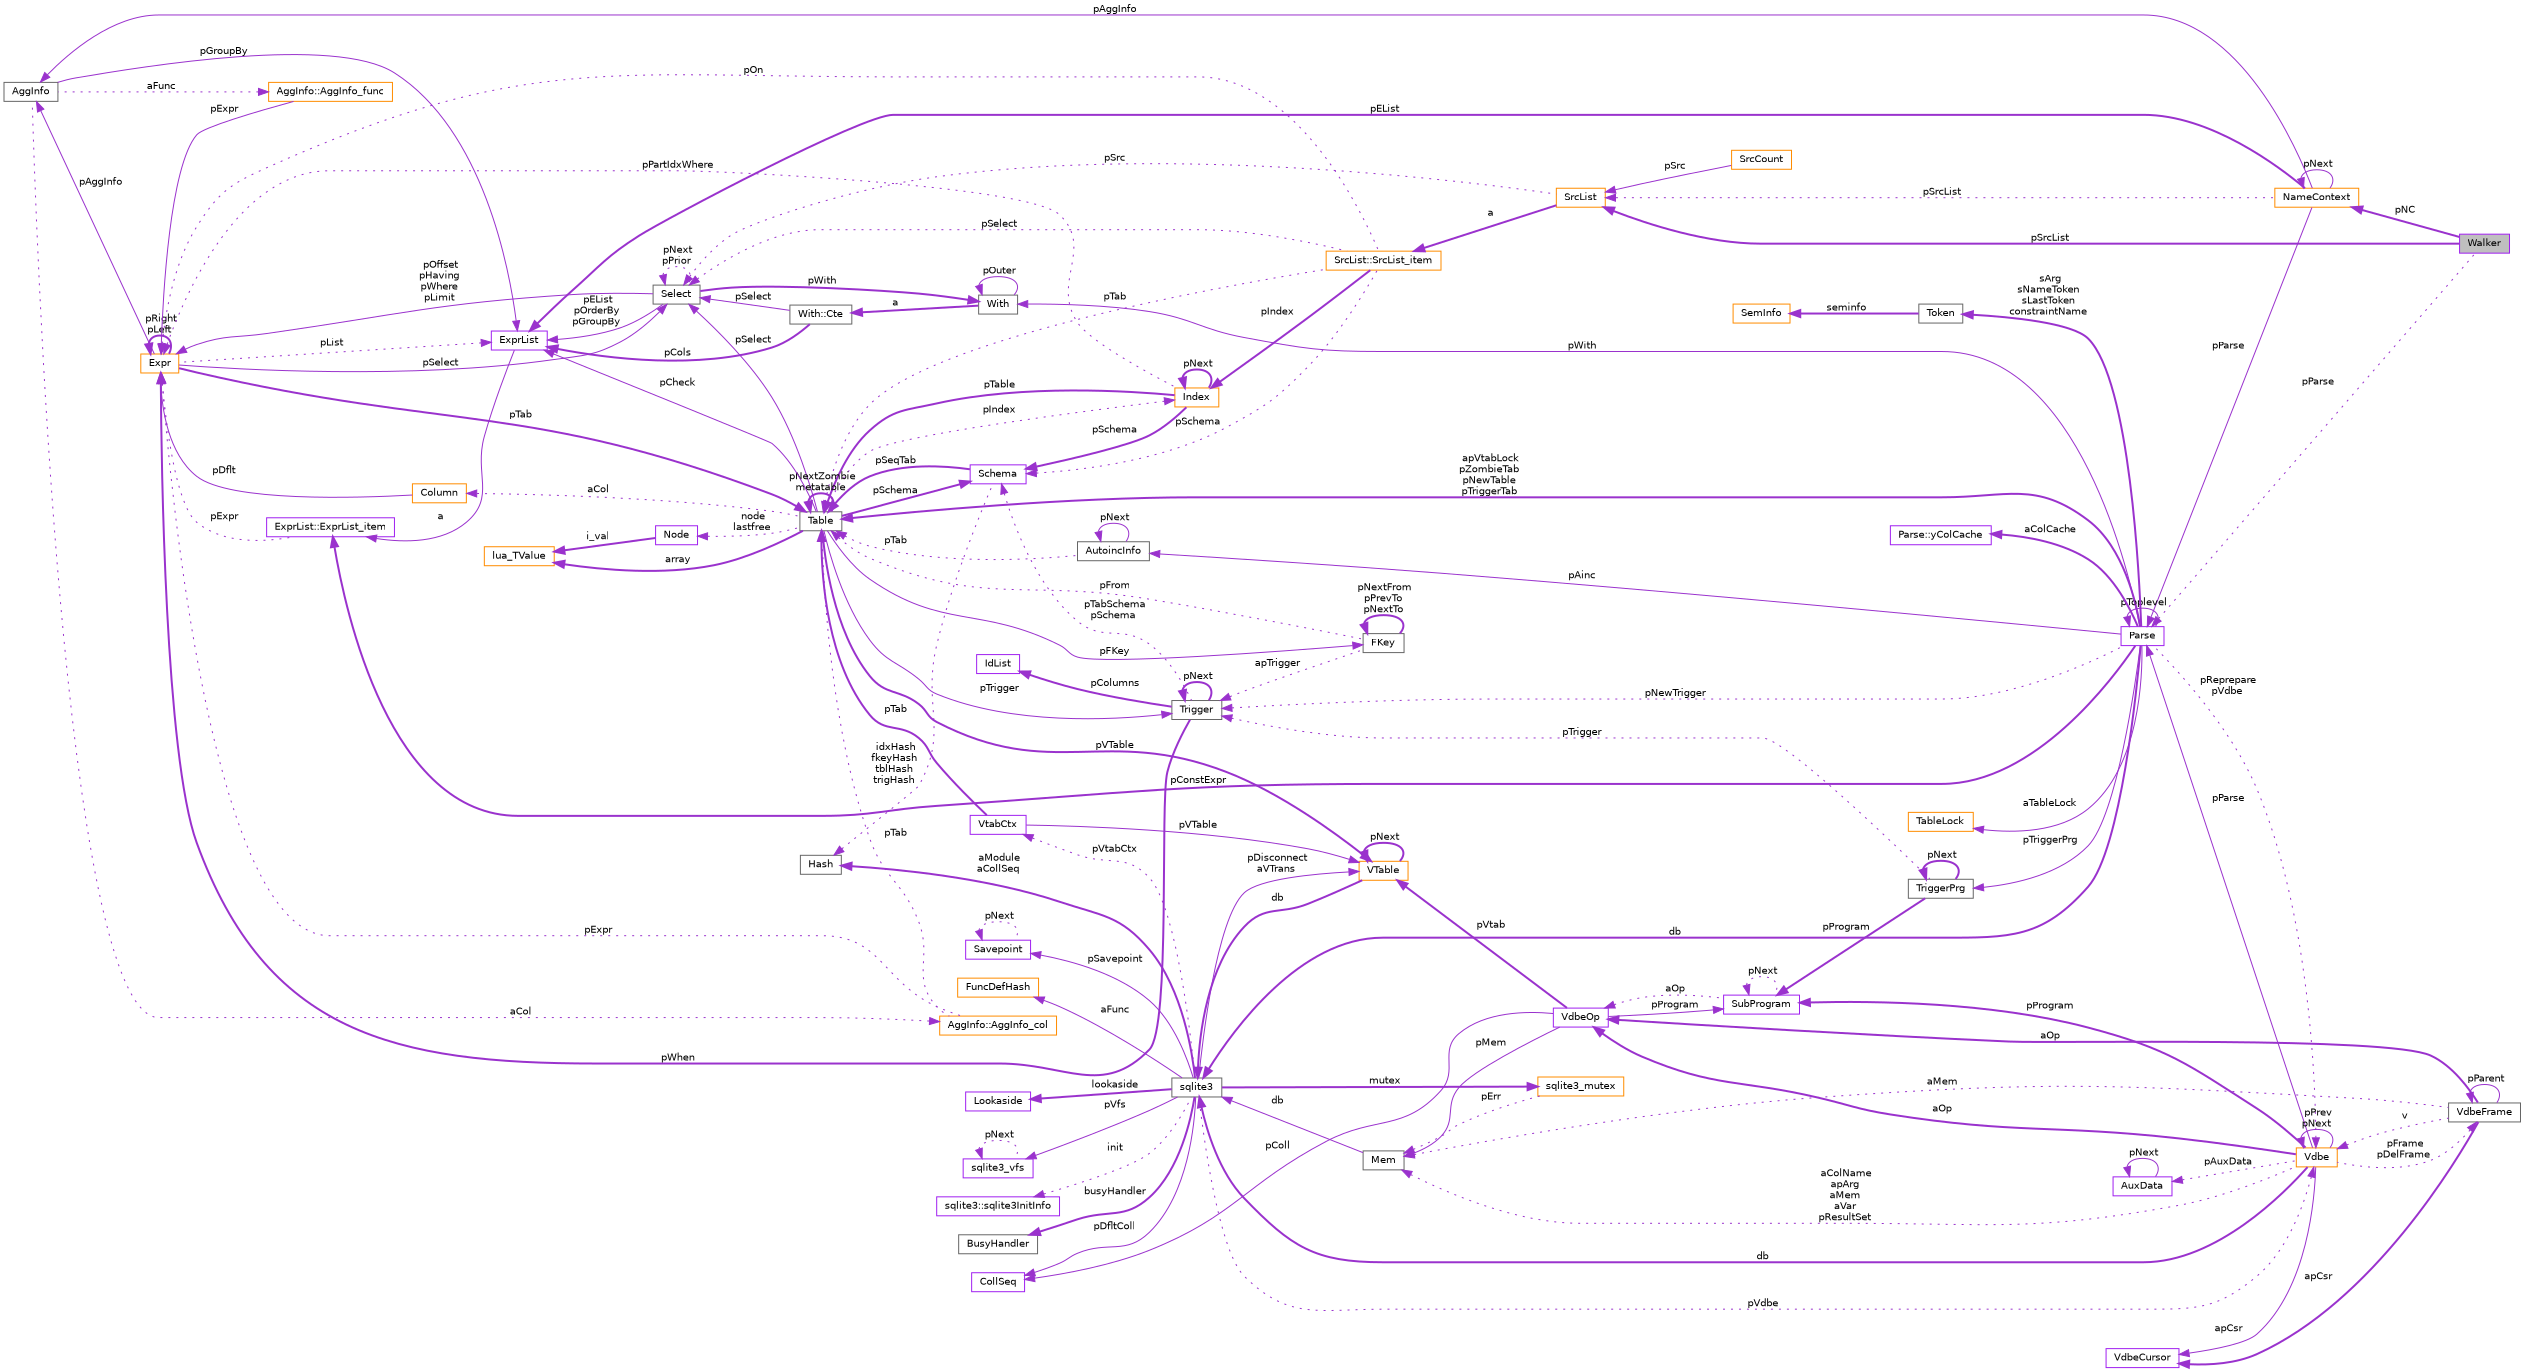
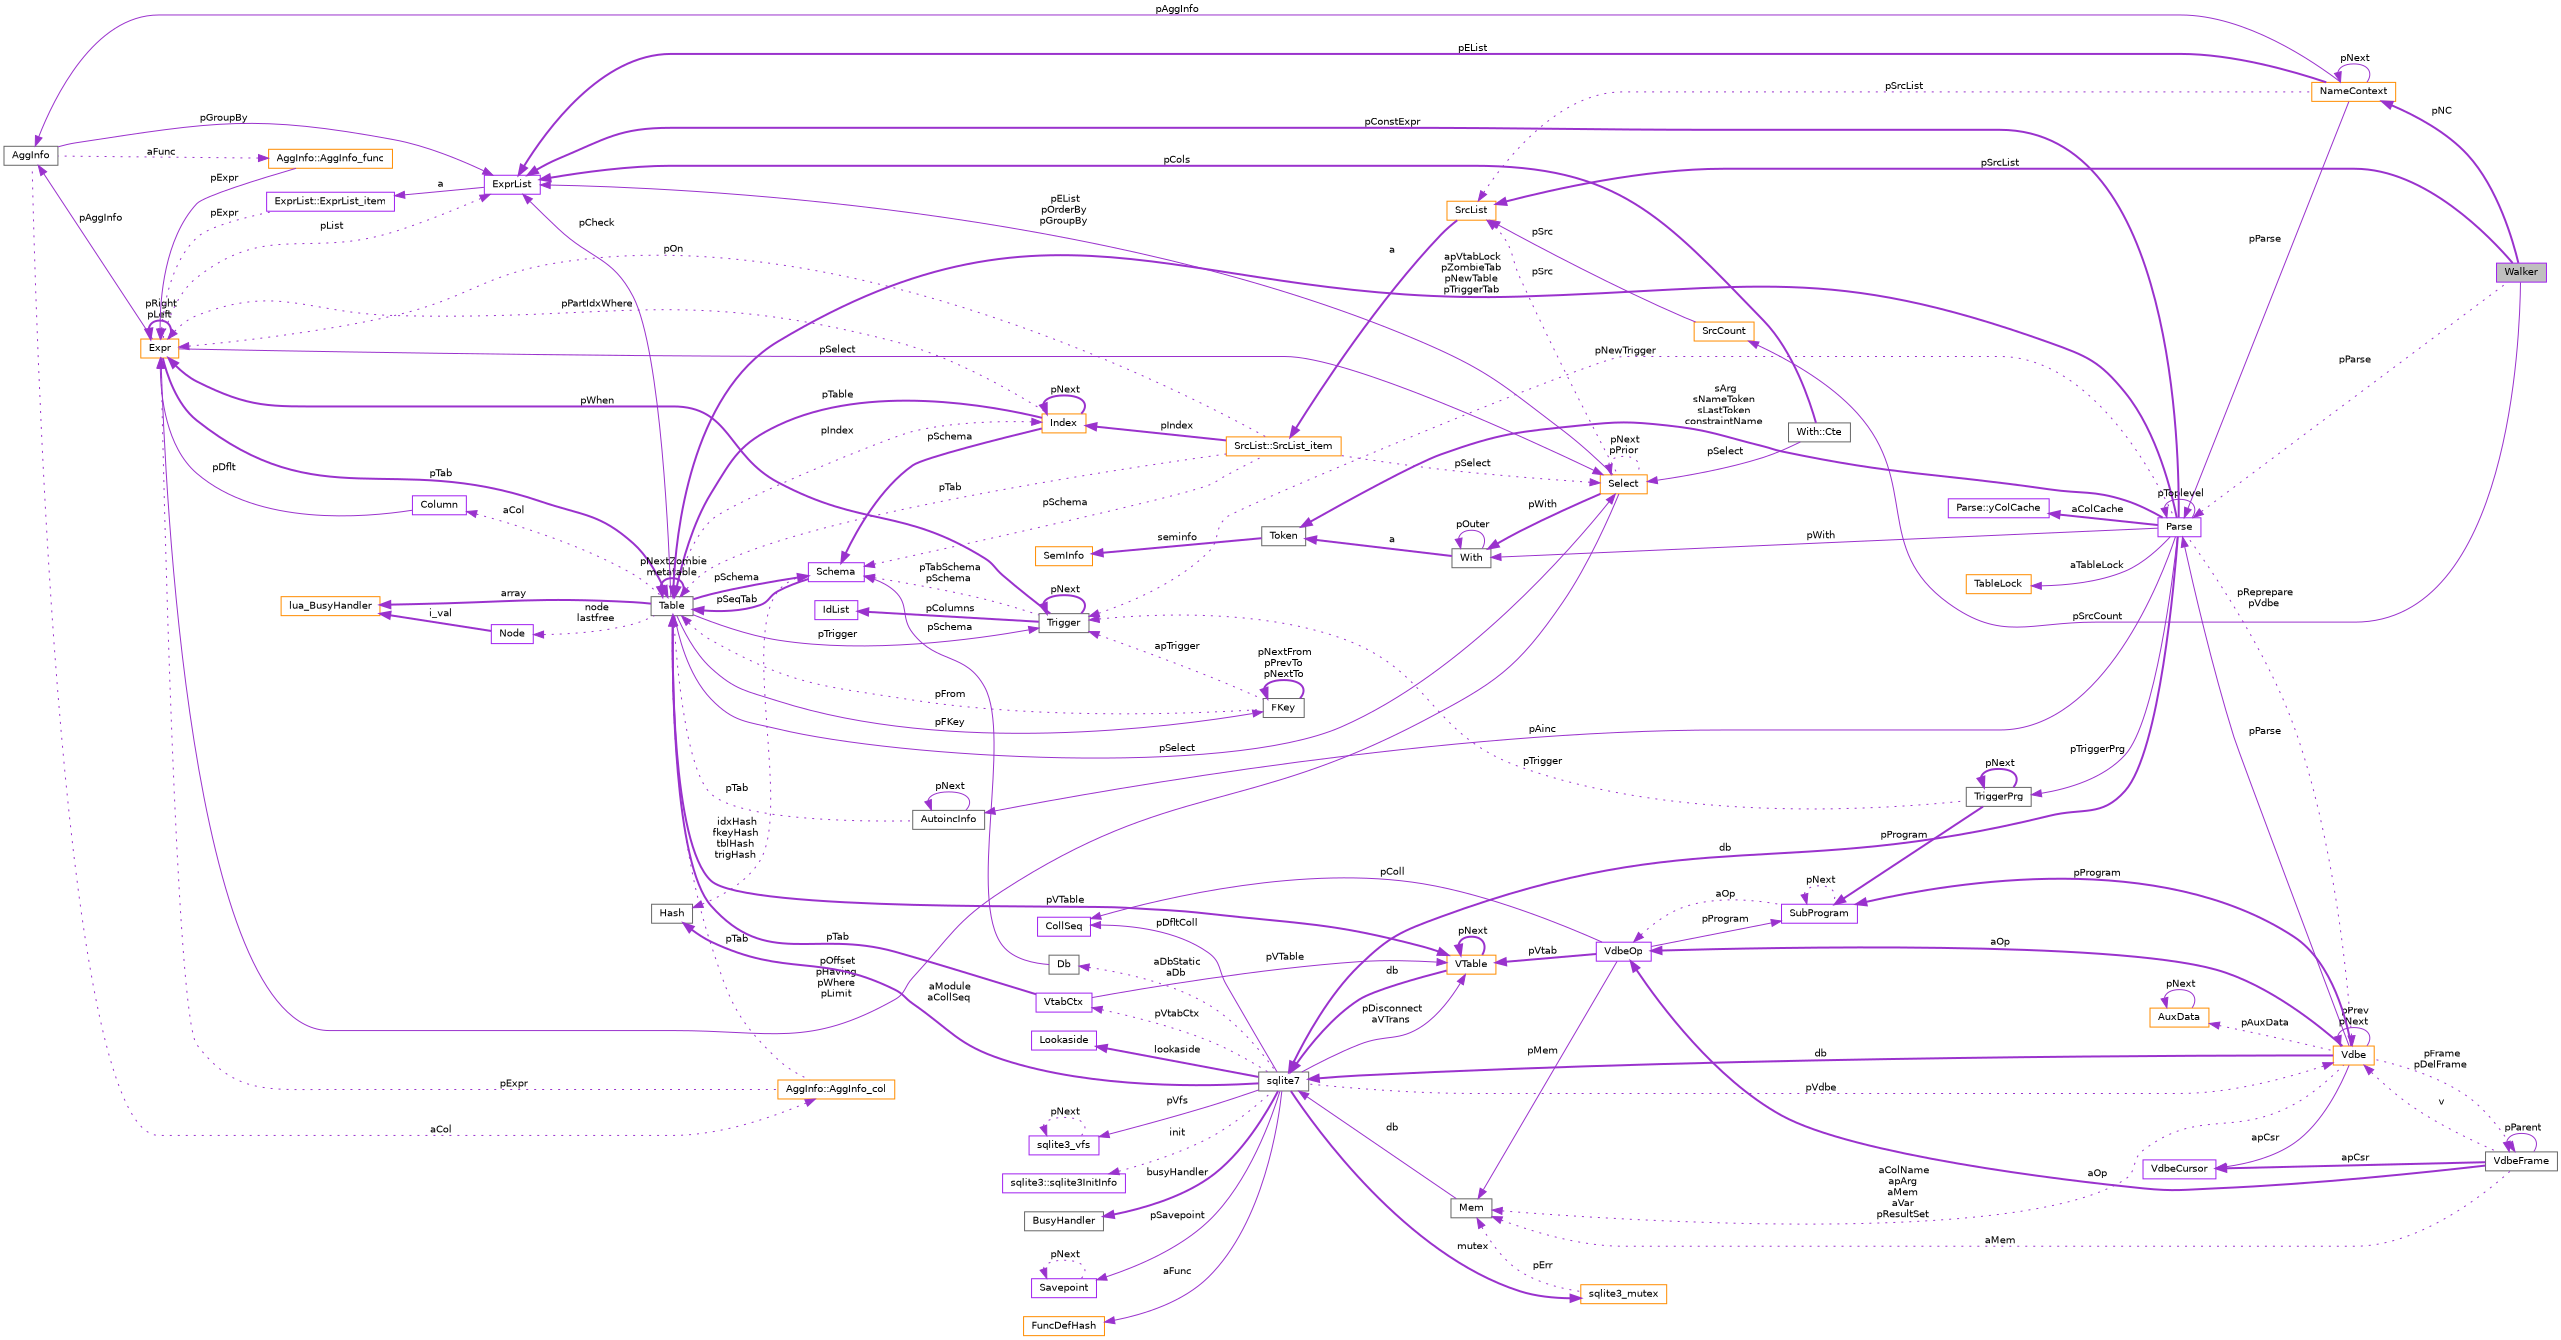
  digraph {
    rankdir=LR
    node [color=purple fillcolor=white fontname=Helvetica fontsize=10 shape=record style=filled]
    edge [color=darkorchid3 dir=back fontname=Helvetica fontsize=10 labelfontname=Helvetica labelfontsize=10 style=bold]
    n1 [fillcolor=grey75 fontcolor=black height=0.2 label=Walker width=0.4]
    n2 [color=darkorange height=0.2 label=NameContext width=0.4]
    n3 [color=gray40 height=0.2 label=AggInfo width=0.4]
    n4 [color=darkorange height=0.2 label=Expr width=0.4]
    n5 [color=darkorange height=0.2 label="AggInfo::AggInfo_col" width=0.4]
-   n6 [color=darkorange height=0.2 label=Column width=0.4]
+   n6 [height=0.2 label=Column width=0.4]
    n7 [color=gray40 height=0.2 label=Trigger width=0.4]
-   n8 [color=gray40 height=0.2 label=Select width=0.4]
+   n8 [color=darkorange height=0.2 label=Select width=0.4]
    n9 [color=darkorange height=0.2 label="SrcList::SrcList_item" width=0.4]
    n10 [color=darkorange height=0.2 label=Index width=0.4]
    n11 [height=0.2 label="ExprList::ExprList_item" width=0.4]
    n12 [color=darkorange height=0.2 label="AggInfo::AggInfo_func" width=0.4]
    n13 [color=gray40 height=0.2 label=Table width=0.4]
    n14 [color=gray40 height=0.2 label=FKey width=0.4]
    n15 [height=0.2 label=Parse width=0.4]
    n16 [color=gray40 height=0.2 label=TriggerPrg width=0.4]
    n17 [color=gray40 height=0.2 label="With::Cte" width=0.4]
    n18 [color=darkorange height=0.2 label=SrcList width=0.4]
    n19 [height=0.2 label=ExprList width=0.4]
    n20 [height=0.2 label=Schema width=0.4]
    n21 [color=gray40 height=0.2 label=AutoincInfo width=0.4]
    n22 [height=0.2 label=VtabCtx width=0.4]
+   n23 [color=gray40 height=0.2 label=Db width=0.4]
    n24 [color=darkorange height=0.2 label=Vdbe width=0.4]
-   n25 [color=gray40 height=0.2 label=sqlite3 width=0.4]
+   n25 [color=gray40 height=0.2 label=sqlite7 width=0.4]
    n26 [height=0.2 label="Node" width=0.4]
-   n27 [color=darkorange height=0.2 label=lua_TValue width=0.4]
+   n27 [color=darkorange height=0.2 label=lua_BusyHandler width=0.4]
    n28 [color=gray40 height=0.2 label=Hash width=0.4]
    n29 [color=darkorange height=0.2 label=VTable width=0.4]
    n30 [color=gray40 height=0.2 label=Mem width=0.4]
    n31 [height=0.2 label=IdList width=0.4]
    n32 [height=0.2 label=VdbeOp width=0.4]
    n33 [color=gray40 height=0.2 label=VdbeFrame width=0.4]
    n34 [height=0.2 label=SubProgram width=0.4]
    n35 [color=darkorange height=0.2 label=sqlite3_mutex width=0.4]
    n36 [height=0.2 label=VdbeCursor width=0.4]
    n37 [height=0.2 label=CollSeq width=0.4]
-   n38 [height=0.2 label=AuxData width=0.4]
+   n38 [color=darkorange height=0.2 label=AuxData width=0.4]
    n39 [color=darkorange height=0.2 label=TableLock width=0.4]
    n40 [color=gray40 height=0.2 label=Token width=0.4]
    n41 [color=darkorange height=0.2 label=SemInfo width=0.4]
    n42 [color=gray40 height=0.2 label=With width=0.4]
    n43 [color=darkorange height=0.2 label=SrcCount width=0.4]
    n44 [height=0.2 label="Parse::yColCache" width=0.4]
    n45 [height=0.2 label=Savepoint width=0.4]
    n46 [color=darkorange height=0.2 label=FuncDefHash width=0.4]
    n47 [height=0.2 label=Lookaside width=0.4]
    n48 [height=0.2 label=sqlite3_vfs width=0.4]
    n49 [height=0.2 label="sqlite3::sqlite3InitInfo" width=0.4]
    n50 [color=gray40 height=0.2 label=BusyHandler width=0.4]
    n2 -> n1 [label=" pNC"]
    n2 -> n2 [label=" pNext" style=solid]
    n3 -> n2 [label=" pAggInfo" style=solid]
    n3 -> n4 [label=" pAggInfo" style=solid]
    n4 -> n4 [label=" pRight\npLeft"]
    n4 -> n5 [label=" pExpr" style=dotted]
    n4 -> n6 [label=" pDflt" style=solid]
    n4 -> n7 [label=" pWhen"]
    n4 -> n8 [label=" pOffset\npHaving\npWhere\npLimit" style=solid]
    n4 -> n9 [label=" pOn" style=dotted]
    n4 -> n10 [label=" pPartIdxWhere" style=dotted]
    n4 -> n11 [label=" pExpr" style=dotted]
    n4 -> n12 [label=" pExpr" style=solid]
    n5 -> n3 [label=" aCol" style=dotted]
    n6 -> n13 [label=" aCol" style=dotted]
    n7 -> n7 [label=" pNext"]
    n7 -> n13 [label=" pTrigger" style=solid]
    n7 -> n14 [label=" apTrigger" style=dotted]
    n7 -> n15 [label=" pNewTrigger" style=dotted]
    n7 -> n16 [label=" pTrigger" style=dotted]
    n8 -> n4 [label=" pSelect" style=solid]
    n8 -> n8 [label=" pNext\npPrior" style=dotted]
    n8 -> n9 [label=" pSelect" style=dotted]
    n8 -> n13 [label=" pSelect" style=solid]
    n8 -> n17 [label=" pSelect" style=solid]
    n9 -> n18 [label=" a"]
    n10 -> n9 [label=" pIndex"]
    n10 -> n10 [label=" pNext"]
    n10 -> n13 [label=" pIndex" style=dotted]
    n11 -> n19 [label=" a" style=solid]
    n12 -> n3 [label=" aFunc" style=dotted]
    n13 -> n4 [label=" pTab"]
    n13 -> n5 [label=" pTab" style=dotted]
    n13 -> n9 [label=" pTab" style=dotted]
    n13 -> n10 [label=" pTable"]
    n13 -> n13 [label=" pNextZombie\nmetatable"]
    n13 -> n14 [label=" pFrom" style=dotted]
    n13 -> n15 [label=" apVtabLock\npZombieTab\npNewTable\npTriggerTab"]
    n13 -> n20 [label=" pSeqTab"]
    n13 -> n21 [label=" pTab" style=dotted]
    n13 -> n22 [label=" pTab"]
    n14 -> n13 [label=" pFKey" style=solid]
    n14 -> n14 [label=" pNextFrom\npPrevTo\npNextTo"]
    n15 -> n1 [label=" pParse" style=dotted]
    n15 -> n2 [label=" pParse" style=solid]
    n15 -> n15 [label=" pToplevel" style=solid]
    n15 -> n24 [label=" pParse" style=solid]
    n16 -> n15 [label=" pTriggerPrg" style=solid]
    n16 -> n16 [label=" pNext"]
-   n17 -> n42 [label=" a"]
+   n40 -> n42 [label=" a"]
    n18 -> n1 [label=" pSrcList"]
    n18 -> n2 [label=" pSrcList" style=dotted]
-   n8 -> n18 [label=" pSrc" style=dotted]
+   n18 -> n8 [label=" pSrc" style=dotted]
    n18 -> n43 [label=" pSrc" style=solid]
    n19 -> n2 [label=" pEList"]
    n19 -> n3 [label=" pGroupBy" style=solid]
    n19 -> n4 [label=" pList" style=dotted]
    n19 -> n8 [label=" pEList\npOrderBy\npGroupBy" style=solid]
    n19 -> n13 [label=" pCheck" style=solid]
-   n11 -> n15 [label=" pConstExpr"]
+   n19 -> n15 [label=" pConstExpr"]
    n19 -> n17 [label=" pCols"]
    n20 -> n7 [label=" pTabSchema\npSchema" style=dotted]
    n20 -> n9 [label=" pSchema" style=dotted]
    n20 -> n10 [label=" pSchema"]
    n20 -> n13 [label=" pSchema"]
+   n20 -> n23 [label=" pSchema" style=solid]
    n21 -> n15 [label=" pAinc" style=solid]
    n21 -> n21 [label=" pNext" style=solid]
    n22 -> n25 [label=" pVtabCtx" style=dotted]
+   n23 -> n25 [label=" aDbStatic\naDb" style=dotted]
    n24 -> n15 [label=" pReprepare\npVdbe" style=dotted]
    n24 -> n24 [label=" pPrev\npNext" style=solid]
    n24 -> n25 [label=" pVdbe" style=dotted]
    n24 -> n33 [label=" v" style=dotted]
    n25 -> n15 [label=" db"]
    n25 -> n24 [label=" db"]
    n25 -> n29 [label=" db"]
    n25 -> n30 [label=" db" style=solid]
    n26 -> n13 [label=" node\nlastfree" style=dotted]
    n27 -> n13 [label=" array"]
    n27 -> n26 [label=" i_val"]
    n28 -> n20 [label=" idxHash\nfkeyHash\ntblHash\ntrigHash" style=dotted]
    n28 -> n25 [label=" aModule\naCollSeq"]
    n29 -> n13 [label=" pVTable"]
    n29 -> n22 [label=" pVTable" style=solid]
    n29 -> n25 [label=" pDisconnect\naVTrans" style=solid]
    n29 -> n29 [label=" pNext"]
    n29 -> n32 [label=" pVtab"]
    n30 -> n24 [label=" aColName\napArg\naMem\naVar\npResultSet" style=dotted]
    n30 -> n32 [label=" pMem" style=solid]
    n30 -> n33 [label=" aMem" style=dotted]
    n30 -> n35 [label=" pErr" style=dotted]
    n31 -> n7 [label=" pColumns"]
    n32 -> n24 [label=" aOp"]
    n32 -> n33 [label=" aOp"]
    n32 -> n34 [label=" aOp" style=dotted]
    n33 -> n24 [label=" pFrame\npDelFrame" style=dotted]
    n33 -> n33 [label=" pParent" style=solid]
    n34 -> n16 [label=" pProgram"]
    n34 -> n24 [label=" pProgram"]
    n34 -> n32 [label=" pProgram" style=solid]
    n34 -> n34 [label=" pNext" style=dotted]
    n35 -> n25 [label=" mutex"]
    n36 -> n24 [label=" apCsr" style=solid]
    n36 -> n33 [label=" apCsr"]
    n37 -> n25 [label=" pDfltColl" style=solid]
    n37 -> n32 [label=" pColl" style=solid]
    n38 -> n24 [label=" pAuxData" style=dotted]
    n38 -> n38 [label=" pNext" style=solid]
    n39 -> n15 [label=" aTableLock" style=solid]
    n40 -> n15 [label=" sArg\nsNameToken\nsLastToken\nconstraintName"]
    n41 -> n40 [label=" seminfo"]
    n42 -> n8 [label=" pWith"]
    n42 -> n15 [label=" pWith" style=solid]
    n42 -> n42 [label=" pOuter" style=solid]
+   n43 -> n1 [label=" pSrcCount" style=solid]
    n44 -> n15 [label=" aColCache"]
    n45 -> n25 [label=" pSavepoint" style=solid]
    n45 -> n45 [label=" pNext" style=dotted]
    n46 -> n25 [label=" aFunc" style=solid]
    n47 -> n25 [label=" lookaside"]
    n48 -> n25 [label=" pVfs" style=solid]
    n48 -> n48 [label=" pNext" style=dotted]
    n49 -> n25 [label=" init" style=dotted]
    n50 -> n25 [label=" busyHandler"]
  }
